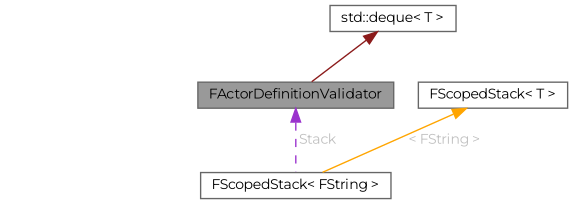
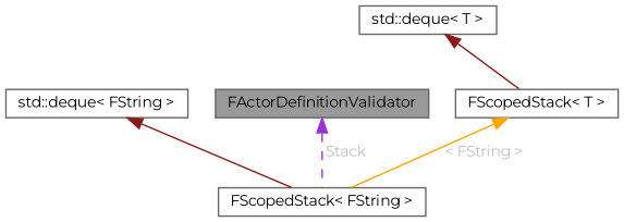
  digraph {
    fontname=Montserrat
    node [color=gray40 fillcolor=white fontname=Montserrat fontsize=10 shape=box style=filled]
    edge [color=firebrick4 dir=back fontname=Montserrat fontsize=10 labelfontname=Helvetica labelfontsize=10 style=solid]
    n1 [fillcolor=grey60 fontcolor=black height=0.2 label=FActorDefinitionValidator width=0.4]
    n2 [height=0.2 label="FScopedStack\< FString \>" width=0.4]
+   n3 [height=0.2 label="std::deque\< FString \>" width=0.4]
    n4 [height=0.2 label="FScopedStack\< T \>" width=0.4]
    n5 [height=0.2 label="std::deque\< T \>" width=0.4]
    n1 -> n2 [color=darkorchid3 fontcolor=grey label=" Stack" style=dashed]
+   n3 -> n2
    n4 -> n2 [color=orange fontcolor=grey label=" \< FString \>"]
-   n5 -> n1
+   n5 -> n4
  }
